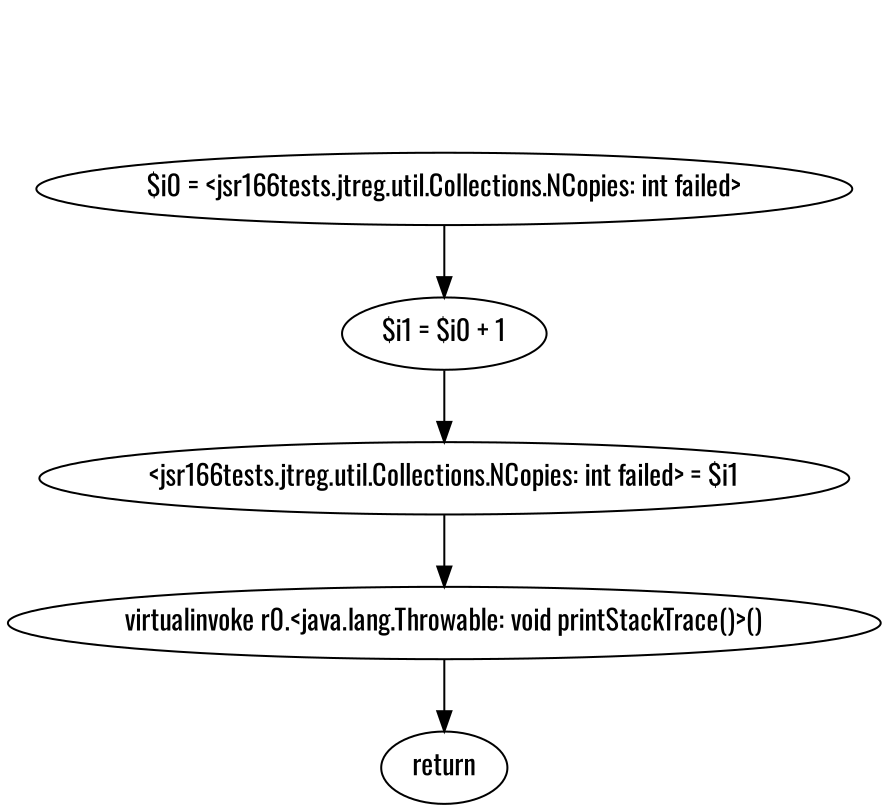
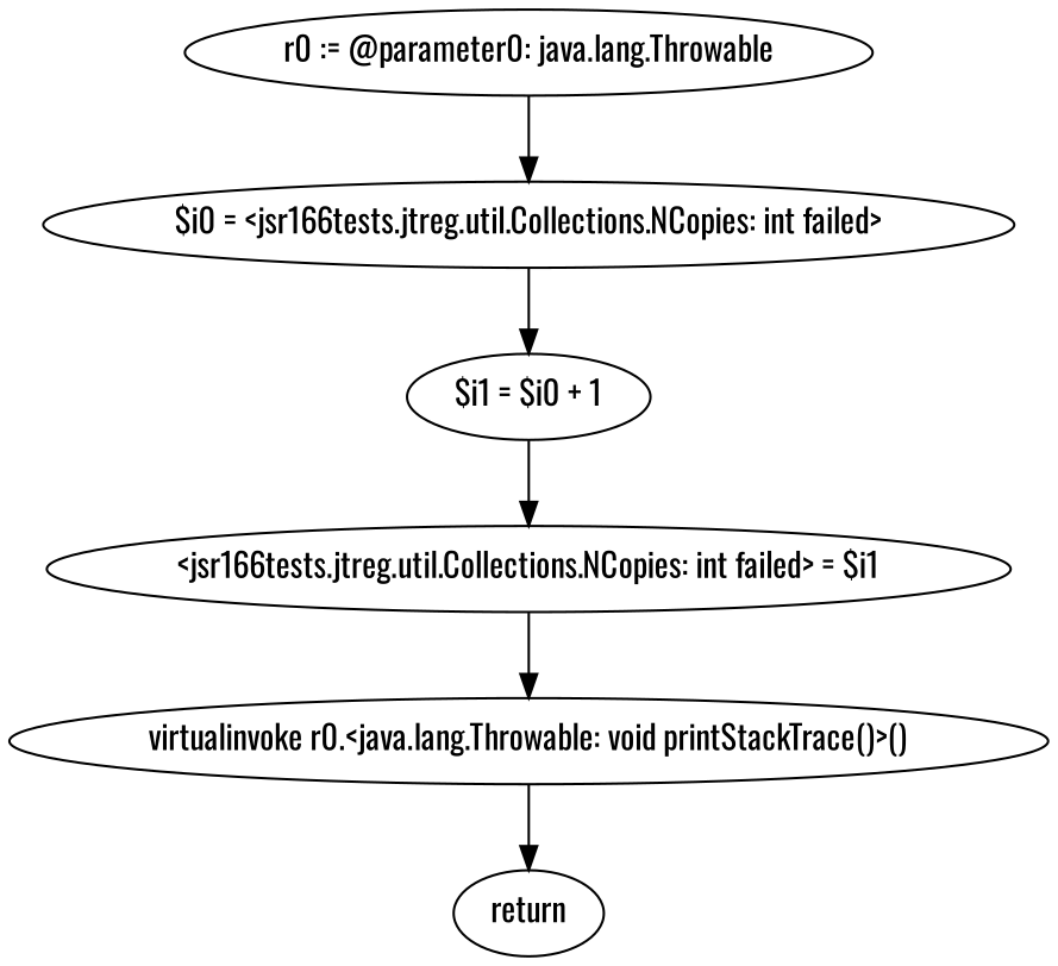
  digraph {
    fontname=Oswald
    node [fontname=Oswald]
    edge [fontname=Oswald]
+   "r0 := @parameter0: java.lang.Throwable"
    "$i0 = <jsr166tests.jtreg.util.Collections.NCopies: int failed>"
    "$i1 = $i0 + 1"
    "<jsr166tests.jtreg.util.Collections.NCopies: int failed> = $i1"
    "virtualinvoke r0.<java.lang.Throwable: void printStackTrace()>()"
    return
+   "r0 := @parameter0: java.lang.Throwable" -> "$i0 = <jsr166tests.jtreg.util.Collections.NCopies: int failed>"
    "$i0 = <jsr166tests.jtreg.util.Collections.NCopies: int failed>" -> "$i1 = $i0 + 1"
    "$i1 = $i0 + 1" -> "<jsr166tests.jtreg.util.Collections.NCopies: int failed> = $i1"
    "<jsr166tests.jtreg.util.Collections.NCopies: int failed> = $i1" -> "virtualinvoke r0.<java.lang.Throwable: void printStackTrace()>()"
    "virtualinvoke r0.<java.lang.Throwable: void printStackTrace()>()" -> return
  }
